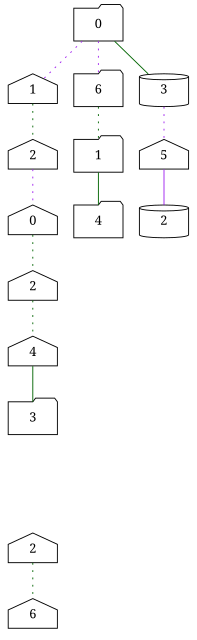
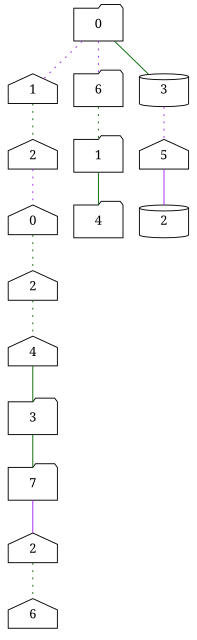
  graph {
    fontname="Noto Serif"
    node [shape=house fontname="Noto Serif"]
    edge [style=dotted color=darkgreen fontname="Noto Serif"]
    n1 [label=0 shape=folder]
    n2 [label=1]
    n3 [label=6 shape=folder]
    n4 [label=3 shape=cylinder]
    n5 [label=2]
    n6 [label=0]
    n7 [label=2]
    n8 [label=4]
    n9 [label=3 shape=folder]
+   n10 [label=7 shape=folder]
    n11 [label=2]
    n12 [label=6]
    n13 [label=1 shape=folder]
    n14 [label=4 shape=folder]
    n15 [label=5]
    n16 [label=2 shape=cylinder]
    n1 -- n2 [color=purple]
    n1 -- n3 [color=purple]
    n1 -- n4 [style=""]
    n2 -- n5
    n3 -- n13
    n4 -- n15 [color=purple]
    n5 -- n6 [color=purple]
    n6 -- n7
    n7 -- n8
    n8 -- n9 [style=""]
+   n9 -- n10 [style=""]
+   n10 -- n11 [color=purple style=""]
    n11 -- n12
    n13 -- n14 [style=""]
    n15 -- n16 [color=purple style=""]
  }
